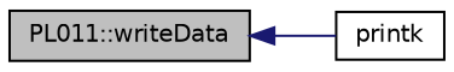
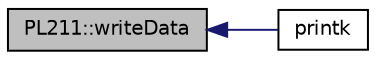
  digraph {
    rankdir=LR
    node [color=black fontname=Helvetica fontsize=10 shape=record style=filled]
-   n1 [fillcolor=grey75 fontcolor=black height=0.2 label="PL011::writeData" width=0.4]
+   n1 [fillcolor=grey75 fontcolor=black height=0.2 label="PL211::writeData" width=0.4]
    n2 [fillcolor=white height=0.2 label=printk width=0.4]
    n1 -> n2 [color=midnightblue dir=back fontname=Helvetica fontsize=10 labelfontname=Helvetica labelfontsize=10 style=solid]
  }
